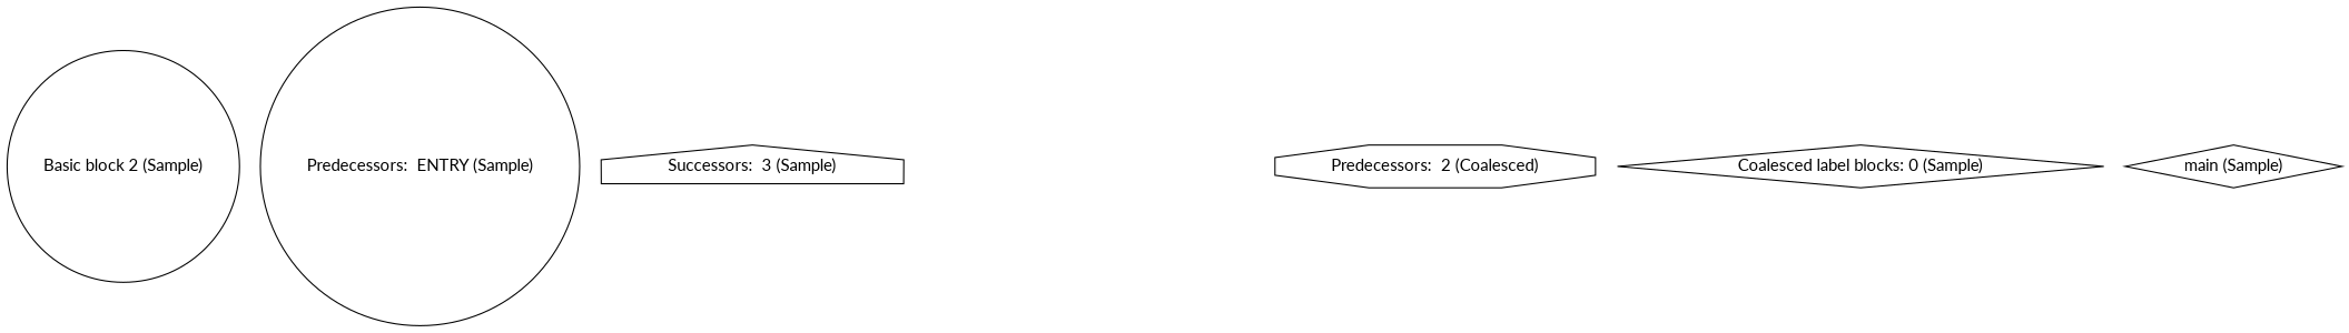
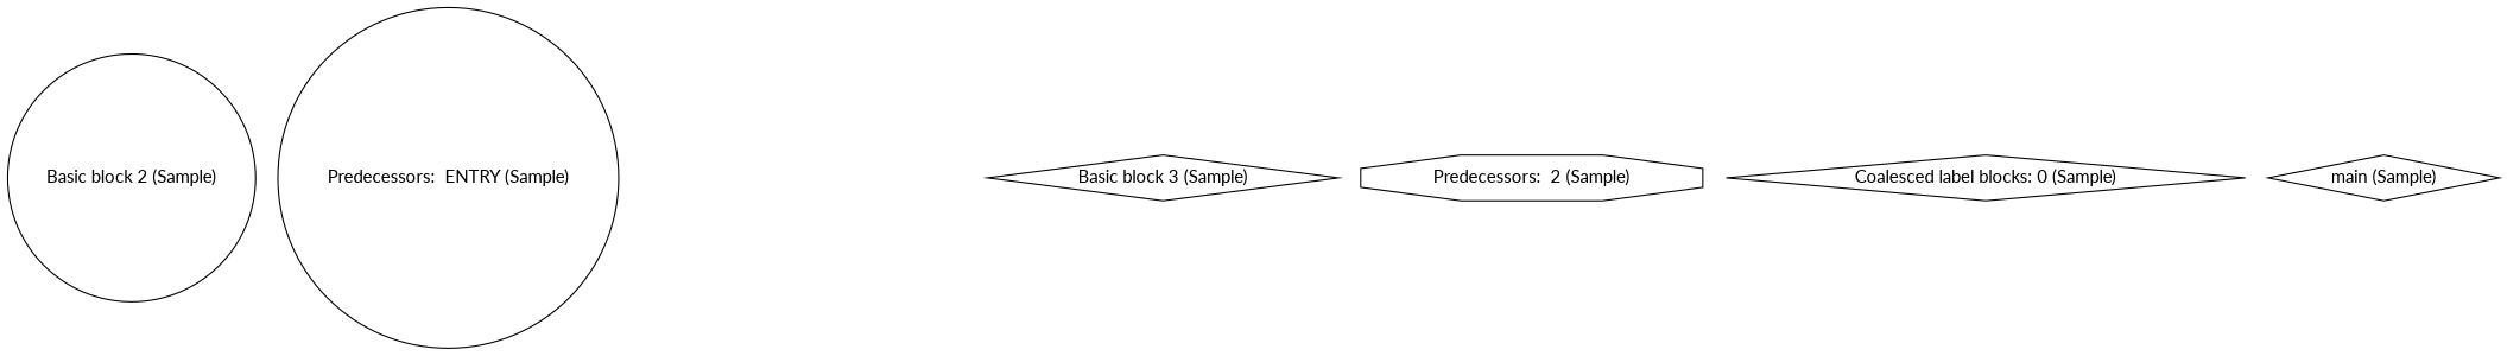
  digraph {
    fontname=Lato
    node [shape=diamond fontname=Lato]
    n1 [label="Basic block 2 (Sample)" shape=circle]
    n2 [label="Predecessors:  ENTRY (Sample)" shape=circle]
-   n3 [label="Successors:  3 (Sample)" shape=house]
-   n5 [label="Predecessors:  2 (Coalesced)" shape=octagon]
+   n4 [label="Basic block 3 (Sample)"]
+   n5 [label="Predecessors:  2 (Sample)" shape=octagon]
    n6 [label="Coalesced label blocks: 0 (Sample)"]
    n7 [label="main (Sample)"]
  }
